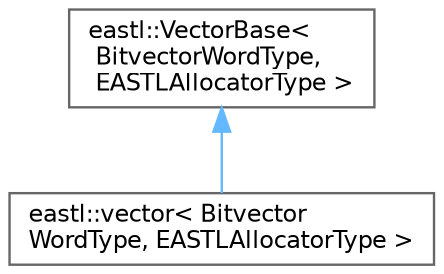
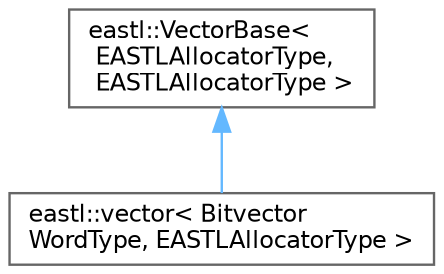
  digraph {
    rankdir=TB
    node [color=grey40 fillcolor=white fontname=Helvetica fontsize=10 shape=box style=filled]
-   n1 [height=0.2 label="eastl::VectorBase\<\l BitvectorWordType,\l EASTLAllocatorType \>" width=0.4]
+   n1 [height=0.2 label="eastl::VectorBase\<\l EASTLAllocatorType,\l EASTLAllocatorType \>" width=0.4]
    n2 [height=0.2 label="eastl::vector\< Bitvector\lWordType, EASTLAllocatorType \>" width=0.4]
    n1 -> n2 [color=steelblue1 dir=back fontname=Helvetica fontsize=10 labelfontname=Helvetica labelfontsize=10 style=solid]
  }
